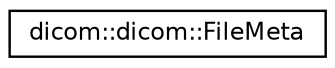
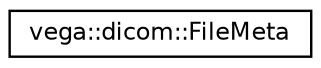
  digraph {
    rankdir=LR
-   n1 [color=black fillcolor=white fontname=Helvetica fontsize=10 height=0.2 label="dicom::dicom::FileMeta" shape=record style=filled width=0.4]
+   n1 [color=black fillcolor=white fontname=Helvetica fontsize=10 height=0.2 label="vega::dicom::FileMeta" shape=record style=filled width=0.4]
  }
